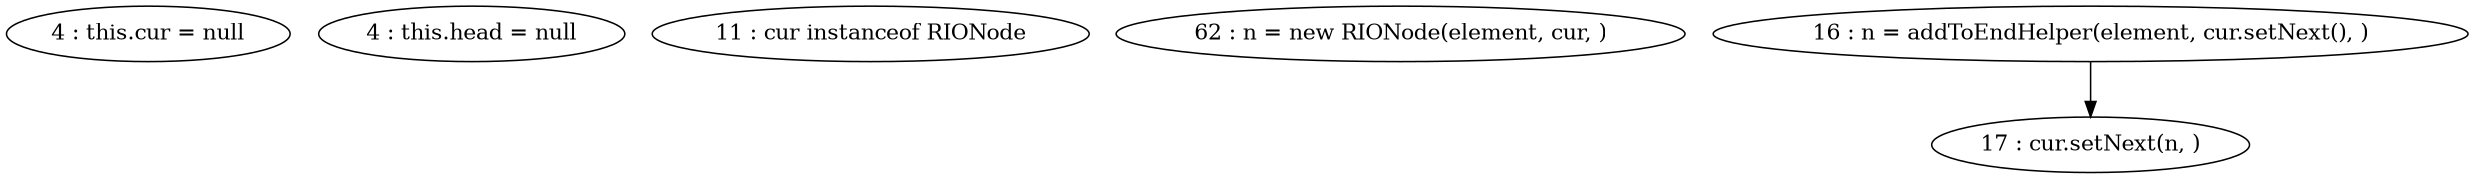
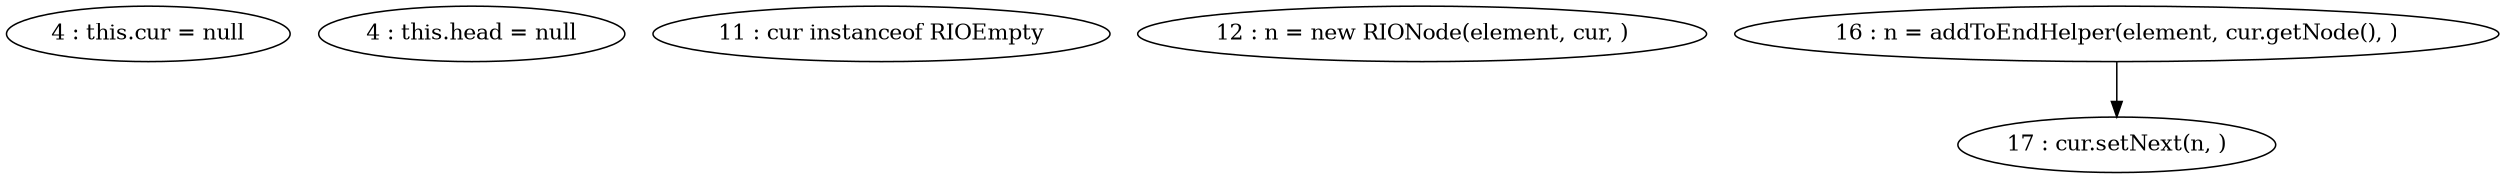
  digraph {
    "4 : this.cur = null"
    "4 : this.head = null"
-   "11 : cur instanceof RIOEmpty" [label="11 : cur instanceof RIONode"]
-   "12 : n = new RIONode(element, cur, )" [label="62 : n = new RIONode(element, cur, )"]
-   "16 : n = addToEndHelper(element, cur.getNode(), )" [label="16 : n = addToEndHelper(element, cur.setNext(), )"]
+   "11 : cur instanceof RIOEmpty"
+   "12 : n = new RIONode(element, cur, )"
+   "16 : n = addToEndHelper(element, cur.getNode(), )"
    "17 : cur.setNext(n, )"
    "16 : n = addToEndHelper(element, cur.getNode(), )" -> "17 : cur.setNext(n, )"
  }
